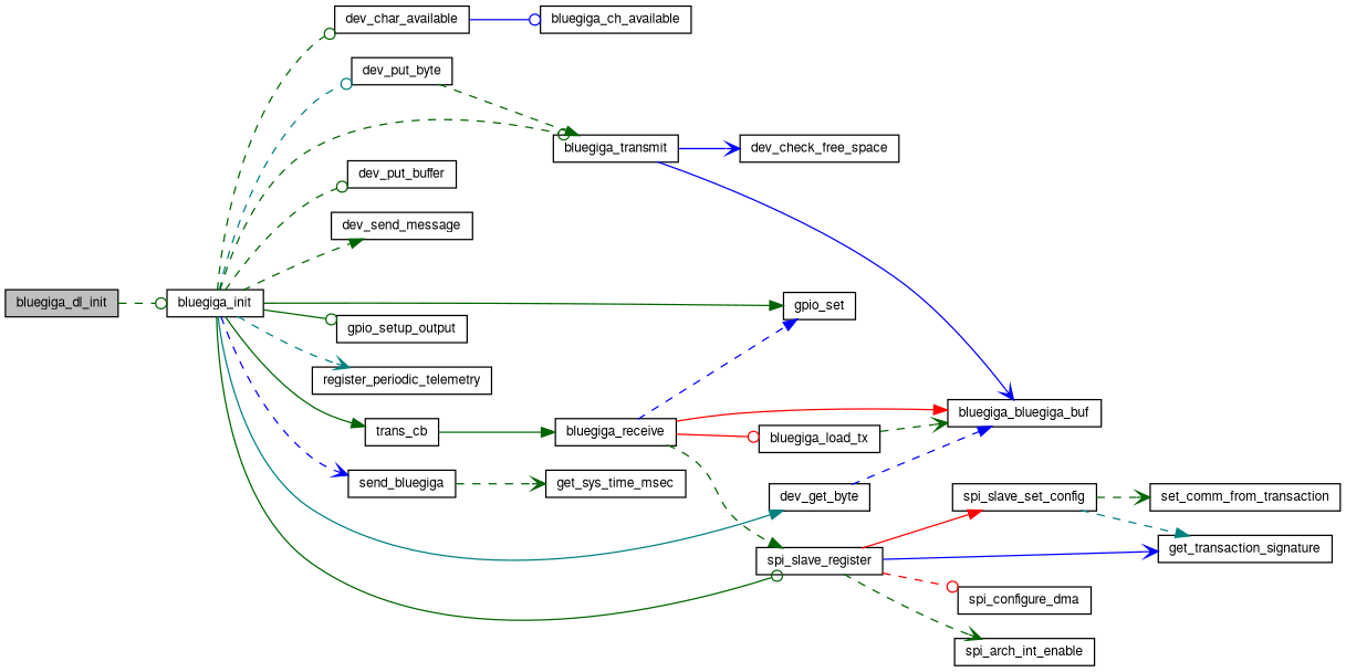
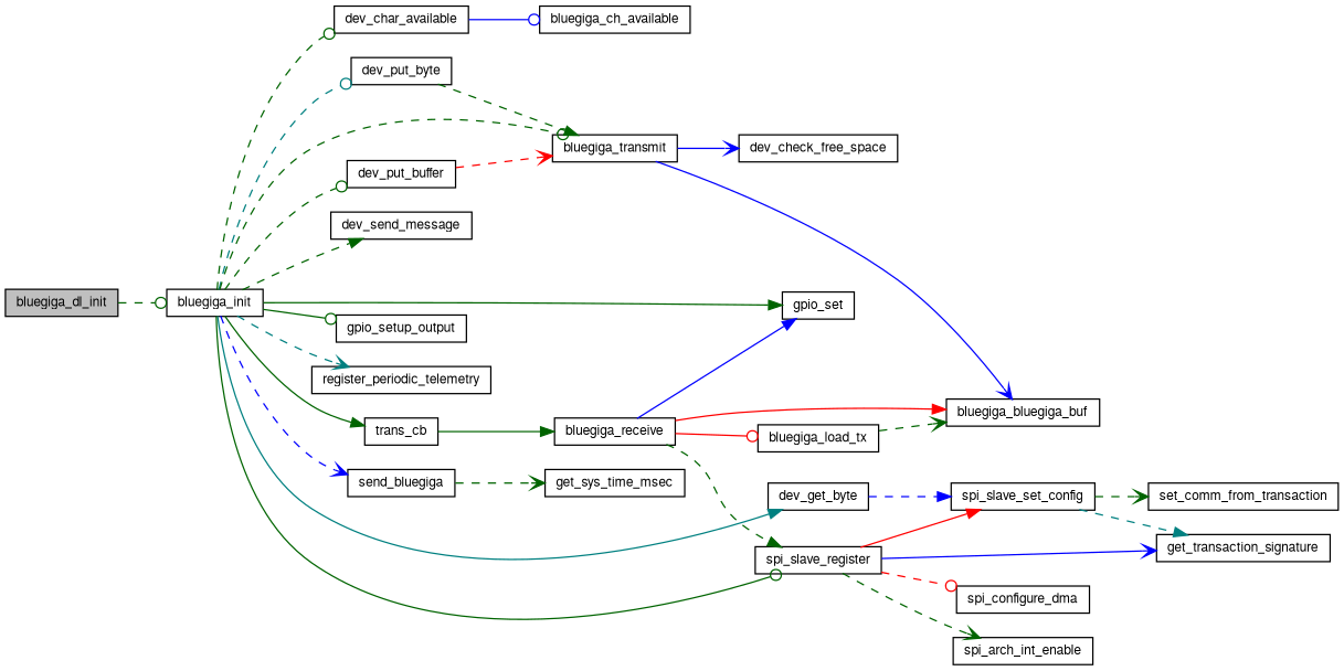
  digraph {
    rankdir=LR
    node [color=black fillcolor=white fontname=FreeSans fontsize=10 shape=record style=filled]
    edge [arrowhead=normal color=darkgreen fontname=FreeSans fontsize=10 labelfontname=FreeSans labelfontsize=10 style=dashed]
    n1 [fillcolor=grey75 fontcolor=black height=0.2 label=bluegiga_dl_init width=0.4]
    n2 [height=0.2 label=bluegiga_init width=0.4]
    n3 [height=0.2 label=dev_char_available width=0.4]
    n4 [height=0.2 label=dev_get_byte width=0.4]
    n5 [height=0.2 label=dev_put_buffer width=0.4]
    n6 [height=0.2 label=dev_put_byte width=0.4]
    n7 [height=0.2 label=dev_send_message width=0.4]
    n8 [height=0.2 label=gpio_set width=0.4]
    n9 [height=0.2 label=gpio_setup_output width=0.4]
    n10 [height=0.2 label=register_periodic_telemetry width=0.4]
    n11 [height=0.2 label=send_bluegiga width=0.4]
    n12 [height=0.2 label=spi_slave_register width=0.4]
    n13 [height=0.2 label=trans_cb width=0.4]
    n14 [height=0.2 label=bluegiga_transmit width=0.4]
    n15 [height=0.2 label=bluegiga_ch_available width=0.4]
    n16 [height=0.2 label=dev_check_free_space width=0.4]
    n17 [height=0.2 label=bluegiga_bluegiga_buf width=0.4]
    n18 [height=0.2 label=get_sys_time_msec width=0.4]
    n19 [height=0.2 label=get_transaction_signature width=0.4]
    n20 [height=0.2 label=spi_slave_set_config width=0.4]
    n21 [height=0.2 label=spi_configure_dma width=0.4]
    n22 [height=0.2 label=spi_arch_int_enable width=0.4]
    n23 [height=0.2 label=bluegiga_receive width=0.4]
    n24 [height=0.2 label=set_comm_from_transaction width=0.4]
    n25 [height=0.2 label=bluegiga_load_tx width=0.4]
    n1 -> n2 [arrowhead=odot]
    n2 -> n3 [arrowhead=odot]
    n2 -> n4 [color=teal style=solid]
    n2 -> n5 [arrowhead=odot]
    n2 -> n6 [arrowhead=odot color=teal]
    n2 -> n7
    n2 -> n8 [style=solid]
    n2 -> n9 [arrowhead=odot style=solid]
    n2 -> n10 [arrowhead=vee color=teal]
    n2 -> n11 [arrowhead=vee color=blue]
    n2 -> n12 [arrowhead=odot style=solid]
    n2 -> n13 [style=solid]
    n2 -> n14 [arrowhead=odot]
    n3 -> n15 [arrowhead=odot color=blue style=solid]
-   n4 -> n17 [color=blue]
+   n4 -> n20 [color=blue]
+   n5 -> n14 [arrowhead=vee color=red]
    n6 -> n14
    n11 -> n18 [arrowhead=vee]
    n12 -> n19 [arrowhead=vee color=blue style=solid]
    n12 -> n20 [color=red style=solid]
    n12 -> n21 [arrowhead=odot color=red]
    n12 -> n22 [arrowhead=vee]
    n13 -> n23 [style=solid]
    n14 -> n16 [arrowhead=vee color=blue style=solid]
    n14 -> n17 [arrowhead=vee color=blue style=solid]
    n20 -> n19 [color=teal]
    n20 -> n24 [arrowhead=vee]
-   n23 -> n8 [color=blue]
+   n23 -> n8 [color=blue style=solid]
    n23 -> n12
    n23 -> n17 [color=red style=solid]
    n23 -> n25 [arrowhead=odot color=red style=solid]
    n25 -> n17 [arrowhead=vee]
  }
